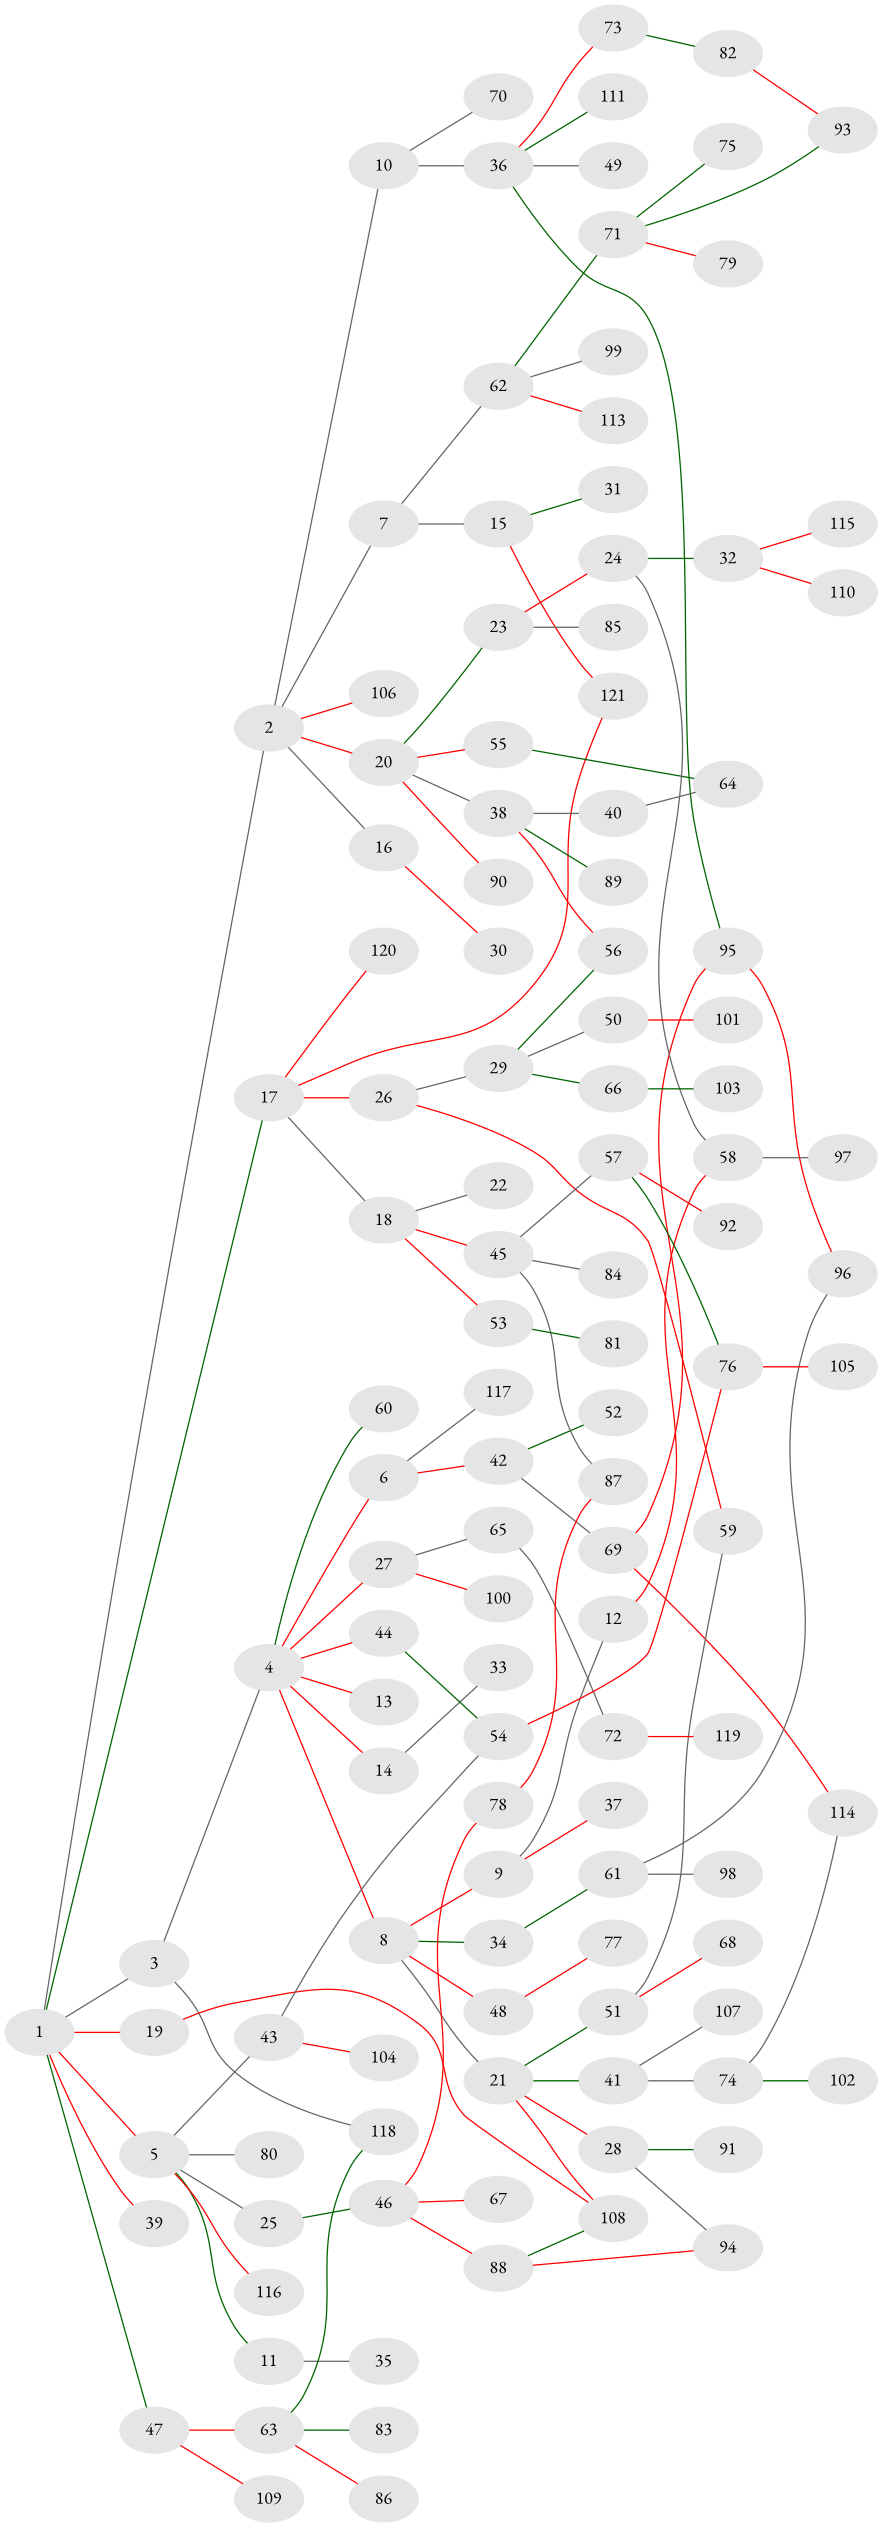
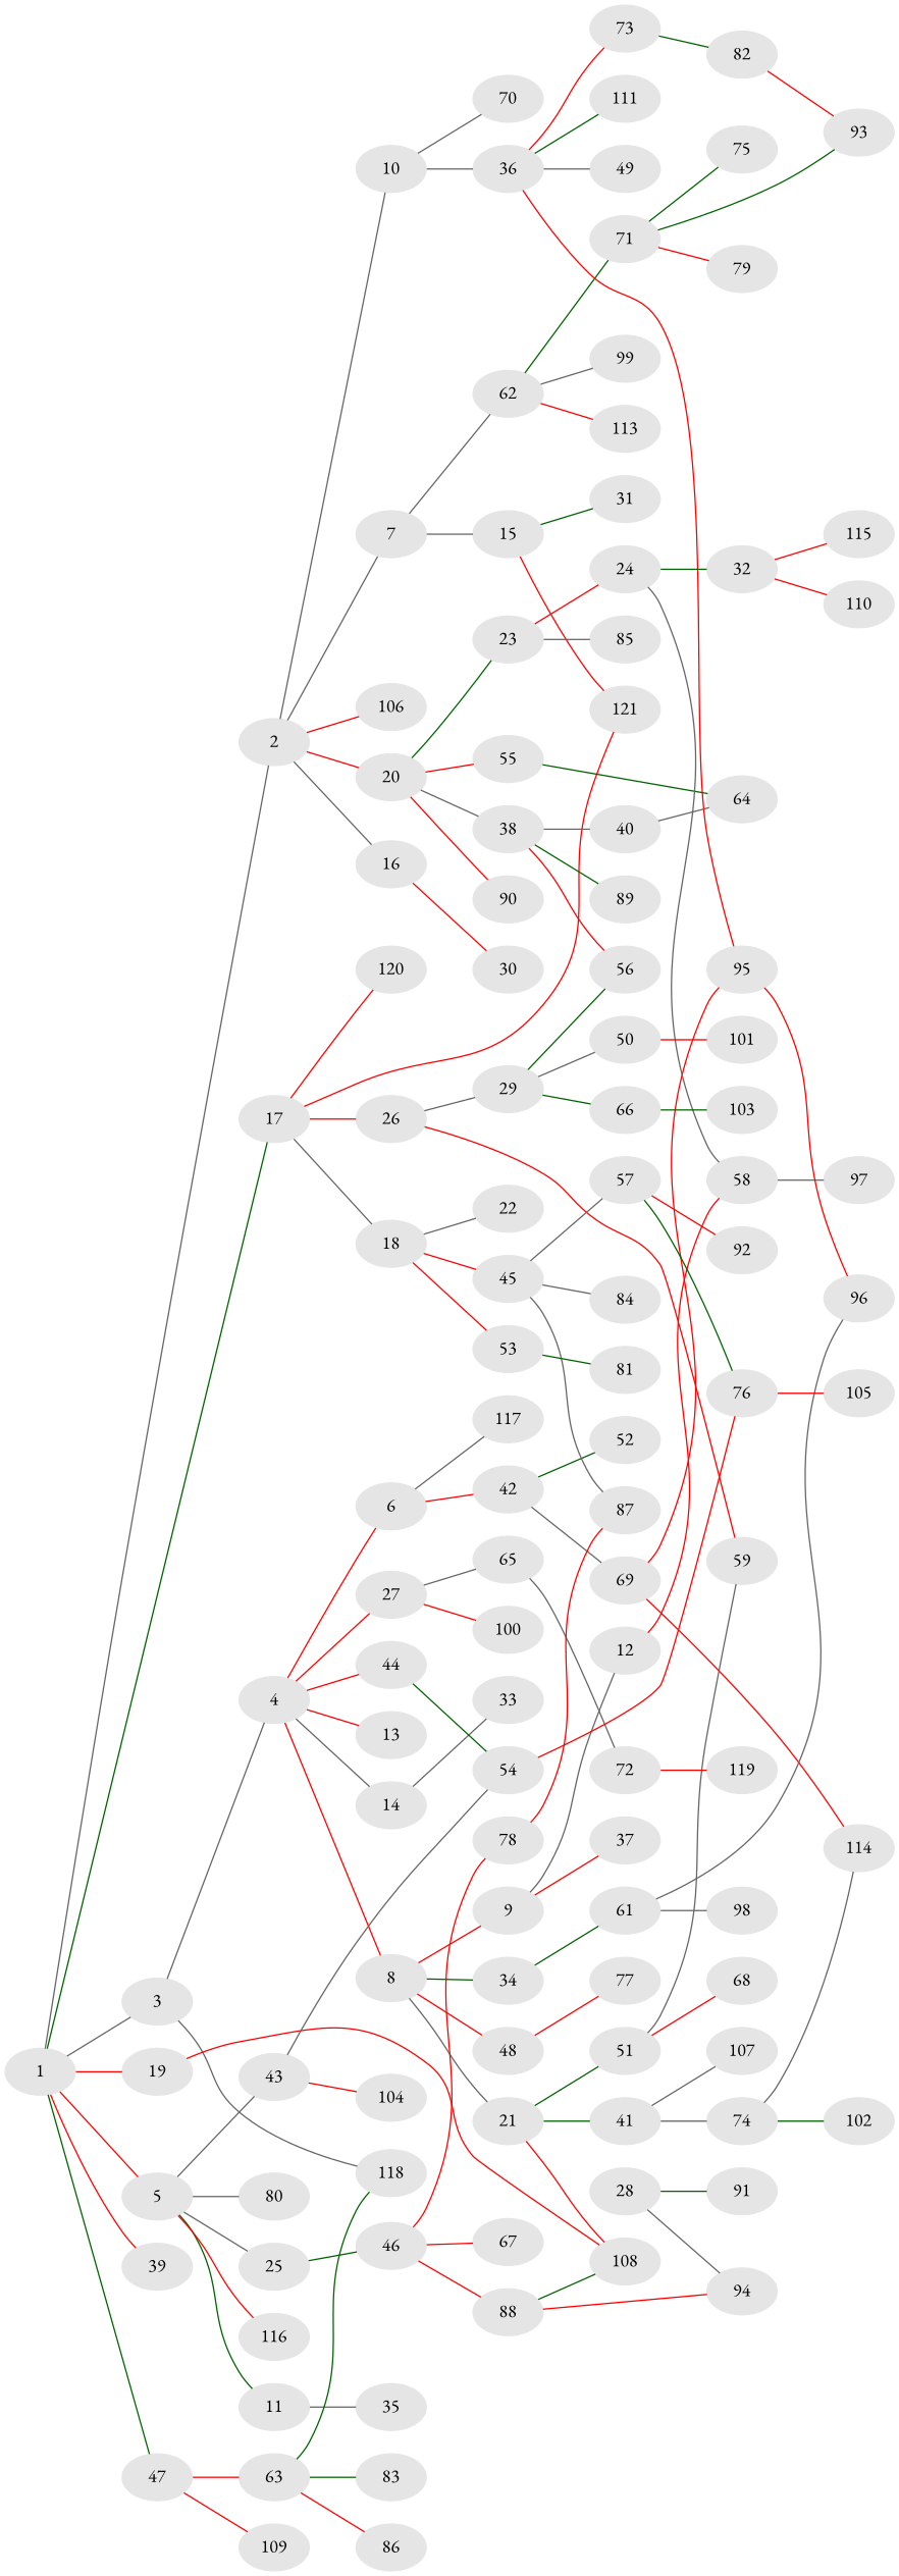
  graph {
    fontname="EB Garamond"
    rankdir=LR
    node [color=gray90 fontname="EB Garamond" style=filled]
    edge [color=red fontname="EB Garamond"]
    1
    2
    3
    5
    17
    19
    39
    47
    7
    10
    16
    20
    106
    4
    118
    11
    25
    43
    80
    116
    121
    18
    26
    120
    108
    63
    109
    15
    62
    36
    70
    30
    23
    38
    55
    90
    6
    8
    13
    14
    27
    44
-   60
    42
    117
    9
    21
    34
    48
    33
    65
    100
    54
    35
    46
    104
    52
    69
    31
    71
    99
    113
    12
    37
    28
    41
    51
    61
    77
    58
    49
    73
    95
    111
    97
    22
    45
    53
    29
    59
    57
    84
    87
    81
    24
    85
    56
    40
    89
    64
    91
    94
    74
    107
    68
    32
    110
    115
    67
    78
    88
    50
    66
    72
    101
    103
    96
    98
    82
    114
    102
    76
    92
    83
    86
    105
    75
    79
    93
    119
    1 -- 2 [color=gray40]
    1 -- 3 [color=gray40]
    1 -- 5
    1 -- 17 [color=darkgreen]
    1 -- 19
    1 -- 39
    1 -- 47 [color=darkgreen]
    2 -- 7 [color=gray40]
    2 -- 10 [color=gray40]
    2 -- 16 [color=gray40]
    2 -- 20
    2 -- 106
    3 -- 4 [color=gray40]
    3 -- 118 [color=gray40]
    5 -- 11 [color=darkgreen]
    5 -- 25 [color=gray40]
    5 -- 43 [color=gray40]
    5 -- 80 [color=gray40]
    5 -- 116
    17 -- 121
    17 -- 18 [color=gray40]
    17 -- 26
    17 -- 120
    19 -- 108
    47 -- 63
    47 -- 109
    7 -- 15 [color=gray40]
    7 -- 62 [color=gray40]
    10 -- 36 [color=gray40]
    10 -- 70 [color=gray40]
    16 -- 30
    20 -- 23 [color=darkgreen]
    20 -- 38 [color=gray40]
    20 -- 55
    20 -- 90
    4 -- 6
    4 -- 8
    4 -- 13
-   4 -- 14
+   4 -- 14 [color=gray40]
    4 -- 27
    4 -- 44
-   4 -- 60 [color=darkgreen]
    11 -- 35 [color=gray40]
    25 -- 46 [color=darkgreen]
    43 -- 54 [color=gray40]
    43 -- 104
    18 -- 22 [color=gray40]
    18 -- 45
    18 -- 53
    26 -- 29 [color=gray40]
    26 -- 59
    63 -- 118 [color=darkgreen]
    63 -- 83 [color=darkgreen]
    63 -- 86
    15 -- 121
    15 -- 31 [color=darkgreen]
    62 -- 71 [color=darkgreen]
    62 -- 99 [color=gray40]
    62 -- 113
    36 -- 49 [color=gray40]
    36 -- 73
-   36 -- 95 [color=darkgreen]
+   36 -- 95
    36 -- 111 [color=darkgreen]
    23 -- 24
    23 -- 85 [color=gray40]
    38 -- 56
    38 -- 40 [color=gray40]
    38 -- 89 [color=darkgreen]
    55 -- 64 [color=darkgreen]
    6 -- 42
    6 -- 117 [color=gray40]
    8 -- 9
    8 -- 21 [color=gray40]
    8 -- 34 [color=darkgreen]
    8 -- 48
    14 -- 33 [color=gray40]
    27 -- 65 [color=gray40]
    27 -- 100
    44 -- 54 [color=darkgreen]
    42 -- 52 [color=darkgreen]
    42 -- 69 [color=gray40]
    9 -- 12 [color=gray40]
    9 -- 37
    21 -- 108
-   21 -- 28
    21 -- 41 [color=darkgreen]
    21 -- 51 [color=darkgreen]
    34 -- 61 [color=darkgreen]
    48 -- 77
    65 -- 72 [color=gray40]
    54 -- 76
    46 -- 67
    46 -- 78
    46 -- 88
    69 -- 95
    69 -- 114
    71 -- 75 [color=darkgreen]
    71 -- 79
    71 -- 93 [color=darkgreen]
    12 -- 58
    28 -- 91 [color=darkgreen]
    28 -- 94 [color=gray40]
    41 -- 74 [color=gray40]
    41 -- 107 [color=gray40]
    51 -- 59 [color=gray40]
    51 -- 68
    61 -- 96 [color=gray40]
    61 -- 98 [color=gray40]
    58 -- 97 [color=gray40]
    73 -- 82 [color=darkgreen]
    95 -- 96
    45 -- 57 [color=gray40]
    45 -- 84 [color=gray40]
    45 -- 87 [color=gray40]
    53 -- 81 [color=darkgreen]
    29 -- 56 [color=darkgreen]
    29 -- 50 [color=gray40]
    29 -- 66 [color=darkgreen]
    57 -- 76 [color=darkgreen]
    57 -- 92
    24 -- 58 [color=gray40]
    24 -- 32 [color=darkgreen]
    40 -- 64 [color=gray40]
    74 -- 114 [color=gray40]
    74 -- 102 [color=darkgreen]
    32 -- 110
    32 -- 115
    78 -- 87
    88 -- 108 [color=darkgreen]
    88 -- 94
    50 -- 101
    66 -- 103 [color=darkgreen]
    72 -- 119
    82 -- 93
    76 -- 105
  }
